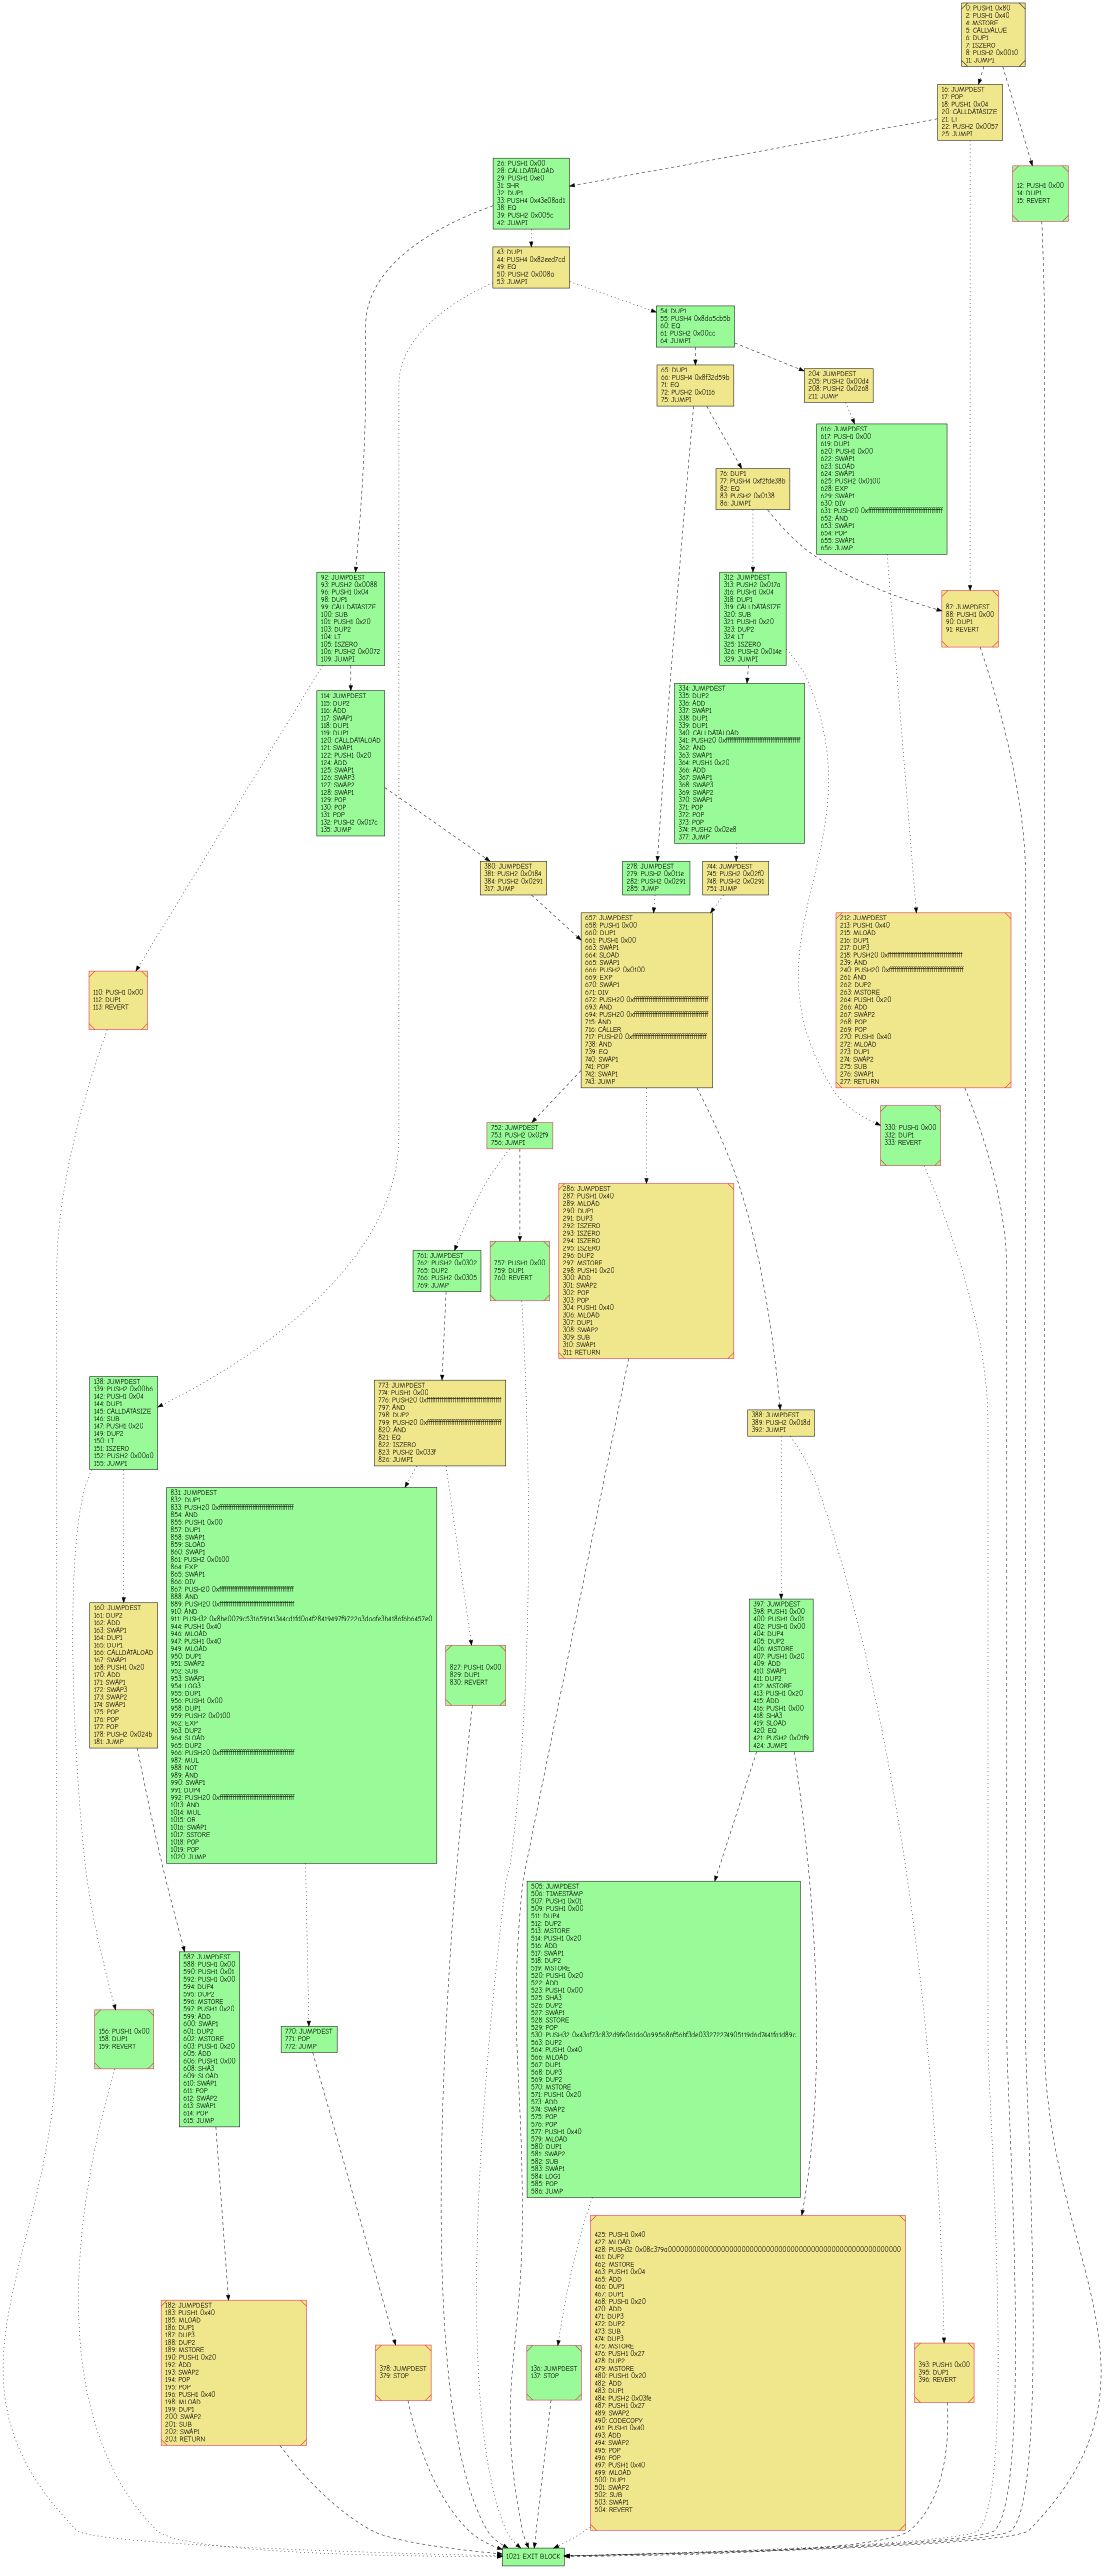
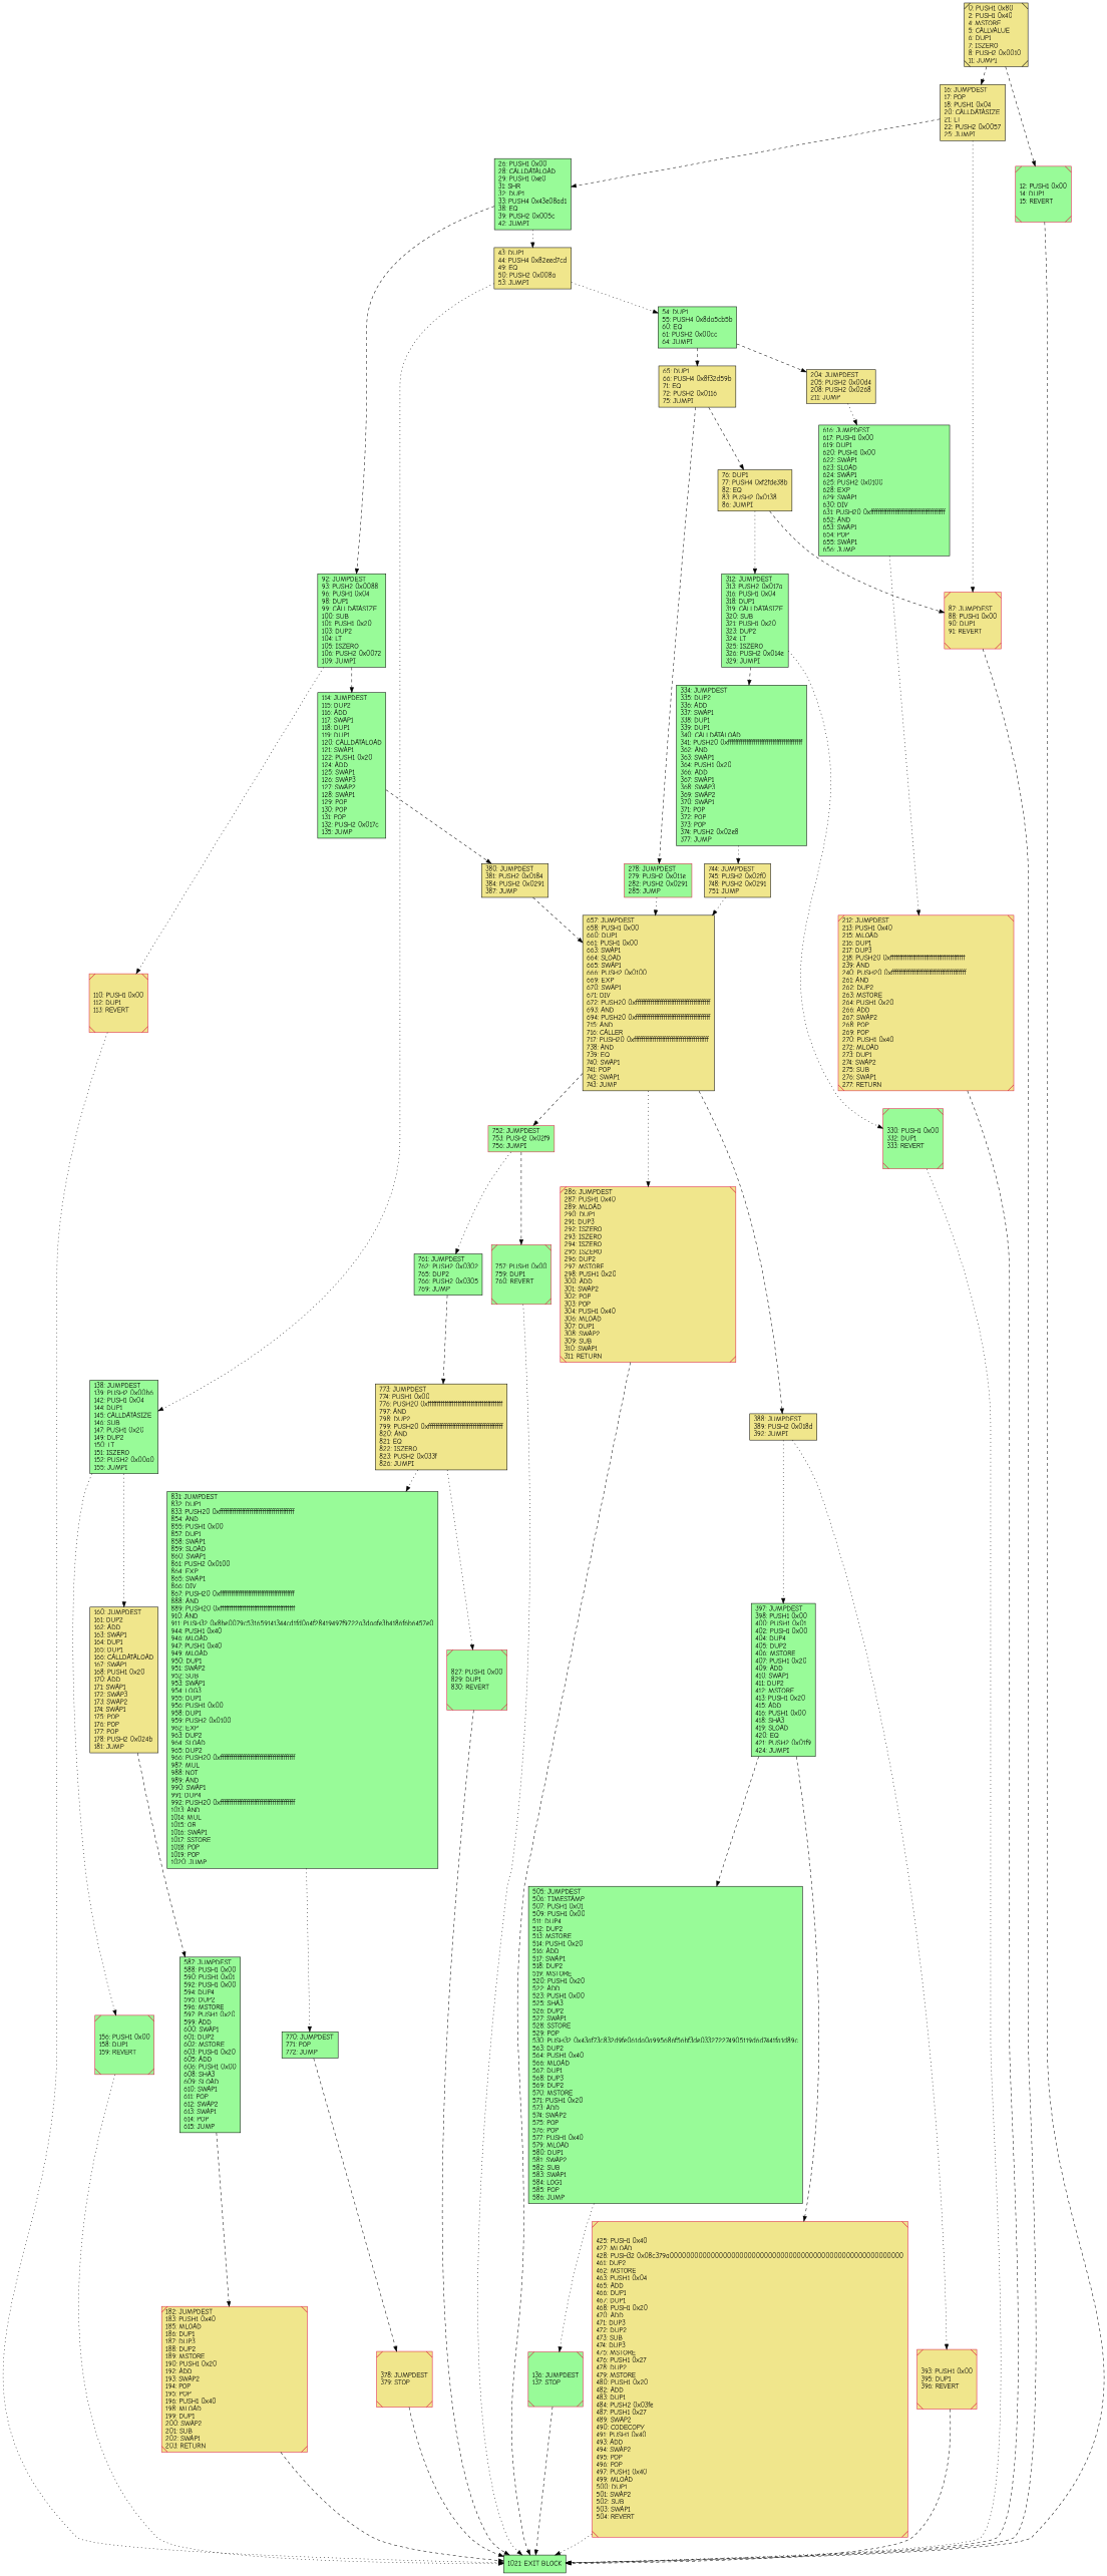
  digraph {
    fontname="Comic Neue"
    rankdir=UD
    node [color=black fillcolor=palegreen fontcolor=black fontname="Comic Neue" shape=box style=filled]
    edge [fontname="Comic Neue" style=dashed]
-   n1 [label="278: JUMPDEST\l279: PUSH2 0x011e\l282: PUSH2 0x0291\l285: JUMP\l"]
+   n1 [color=crimson label="278: JUMPDEST\l279: PUSH2 0x011e\l282: PUSH2 0x0291\l285: JUMP\l"]
    n2 [fillcolor=khaki label="657: JUMPDEST\l658: PUSH1 0x00\l660: DUP1\l661: PUSH1 0x00\l663: SWAP1\l664: SLOAD\l665: SWAP1\l666: PUSH2 0x0100\l669: EXP\l670: SWAP1\l671: DIV\l672: PUSH20 0xffffffffffffffffffffffffffffffffffffffff\l693: AND\l694: PUSH20 0xffffffffffffffffffffffffffffffffffffffff\l715: AND\l716: CALLER\l717: PUSH20 0xffffffffffffffffffffffffffffffffffffffff\l738: AND\l739: EQ\l740: SWAP1\l741: POP\l742: SWAP1\l743: JUMP\l"]
    n3 [color=crimson label="752: JUMPDEST\l753: PUSH2 0x02f9\l756: JUMPI\l"]
    n4 [color=crimson fillcolor=khaki label="286: JUMPDEST\l287: PUSH1 0x40\l289: MLOAD\l290: DUP1\l291: DUP3\l292: ISZERO\l293: ISZERO\l294: ISZERO\l295: ISZERO\l296: DUP2\l297: MSTORE\l298: PUSH1 0x20\l300: ADD\l301: SWAP2\l302: POP\l303: POP\l304: PUSH1 0x40\l306: MLOAD\l307: DUP1\l308: SWAP2\l309: SUB\l310: SWAP1\l311: RETURN\l" shape=Msquare]
    n5 [fillcolor=khaki label="388: JUMPDEST\l389: PUSH2 0x018d\l392: JUMPI\l"]
    n6 [label="397: JUMPDEST\l398: PUSH1 0x00\l400: PUSH1 0x01\l402: PUSH1 0x00\l404: DUP4\l405: DUP2\l406: MSTORE\l407: PUSH1 0x20\l409: ADD\l410: SWAP1\l411: DUP2\l412: MSTORE\l413: PUSH1 0x20\l415: ADD\l416: PUSH1 0x00\l418: SHA3\l419: SLOAD\l420: EQ\l421: PUSH2 0x01f9\l424: JUMPI\l"]
    n7 [color=crimson fillcolor=khaki label="425: PUSH1 0x40\l427: MLOAD\l428: PUSH32 0x08c379a000000000000000000000000000000000000000000000000000000000\l461: DUP2\l462: MSTORE\l463: PUSH1 0x04\l465: ADD\l466: DUP1\l467: DUP1\l468: PUSH1 0x20\l470: ADD\l471: DUP3\l472: DUP2\l473: SUB\l474: DUP3\l475: MSTORE\l476: PUSH1 0x27\l478: DUP2\l479: MSTORE\l480: PUSH1 0x20\l482: ADD\l483: DUP1\l484: PUSH2 0x03fe\l487: PUSH1 0x27\l489: SWAP2\l490: CODECOPY\l491: PUSH1 0x40\l493: ADD\l494: SWAP2\l495: POP\l496: POP\l497: PUSH1 0x40\l499: MLOAD\l500: DUP1\l501: SWAP2\l502: SUB\l503: SWAP1\l504: REVERT\l" shape=Msquare]
    n8 [label="505: JUMPDEST\l506: TIMESTAMP\l507: PUSH1 0x01\l509: PUSH1 0x00\l511: DUP4\l512: DUP2\l513: MSTORE\l514: PUSH1 0x20\l516: ADD\l517: SWAP1\l518: DUP2\l519: MSTORE\l520: PUSH1 0x20\l522: ADD\l523: PUSH1 0x00\l525: SHA3\l526: DUP2\l527: SWAP1\l528: SSTORE\l529: POP\l530: PUSH32 0x43af73c832d9fe061da0a995686f56bf3de033272274905119d6d7441fa1d89c\l563: DUP2\l564: PUSH1 0x40\l566: MLOAD\l567: DUP1\l568: DUP3\l569: DUP2\l570: MSTORE\l571: PUSH1 0x20\l573: ADD\l574: SWAP2\l575: POP\l576: POP\l577: PUSH1 0x40\l579: MLOAD\l580: DUP1\l581: SWAP2\l582: SUB\l583: SWAP1\l584: LOG1\l585: POP\l586: JUMP\l"]
    n9 [label="1021: EXIT BLOCK\l"]
    n10 [color=crimson label="136: JUMPDEST\l137: STOP\l" shape=Msquare]
    n11 [color=crimson fillcolor=khaki label="182: JUMPDEST\l183: PUSH1 0x40\l185: MLOAD\l186: DUP1\l187: DUP3\l188: DUP2\l189: MSTORE\l190: PUSH1 0x20\l192: ADD\l193: SWAP2\l194: POP\l195: POP\l196: PUSH1 0x40\l198: MLOAD\l199: DUP1\l200: SWAP2\l201: SUB\l202: SWAP1\l203: RETURN\l" shape=Msquare]
    n12 [label="587: JUMPDEST\l588: PUSH1 0x00\l590: PUSH1 0x01\l592: PUSH1 0x00\l594: DUP4\l595: DUP2\l596: MSTORE\l597: PUSH1 0x20\l599: ADD\l600: SWAP1\l601: DUP2\l602: MSTORE\l603: PUSH1 0x20\l605: ADD\l606: PUSH1 0x00\l608: SHA3\l609: SLOAD\l610: SWAP1\l611: POP\l612: SWAP2\l613: SWAP1\l614: POP\l615: JUMP\l"]
    n13 [color=crimson fillcolor=khaki label="212: JUMPDEST\l213: PUSH1 0x40\l215: MLOAD\l216: DUP1\l217: DUP3\l218: PUSH20 0xffffffffffffffffffffffffffffffffffffffff\l239: AND\l240: PUSH20 0xffffffffffffffffffffffffffffffffffffffff\l261: AND\l262: DUP2\l263: MSTORE\l264: PUSH1 0x20\l266: ADD\l267: SWAP2\l268: POP\l269: POP\l270: PUSH1 0x40\l272: MLOAD\l273: DUP1\l274: SWAP2\l275: SUB\l276: SWAP1\l277: RETURN\l" shape=Msquare]
    n14 [fillcolor=khaki label="773: JUMPDEST\l774: PUSH1 0x00\l776: PUSH20 0xffffffffffffffffffffffffffffffffffffffff\l797: AND\l798: DUP2\l799: PUSH20 0xffffffffffffffffffffffffffffffffffffffff\l820: AND\l821: EQ\l822: ISZERO\l823: PUSH2 0x033f\l826: JUMPI\l"]
    n15 [label="831: JUMPDEST\l832: DUP1\l833: PUSH20 0xffffffffffffffffffffffffffffffffffffffff\l854: AND\l855: PUSH1 0x00\l857: DUP1\l858: SWAP1\l859: SLOAD\l860: SWAP1\l861: PUSH2 0x0100\l864: EXP\l865: SWAP1\l866: DIV\l867: PUSH20 0xffffffffffffffffffffffffffffffffffffffff\l888: AND\l889: PUSH20 0xffffffffffffffffffffffffffffffffffffffff\l910: AND\l911: PUSH32 0x8be0079c531659141344cd1fd0a4f28419497f9722a3daafe3b4186f6b6457e0\l944: PUSH1 0x40\l946: MLOAD\l947: PUSH1 0x40\l949: MLOAD\l950: DUP1\l951: SWAP2\l952: SUB\l953: SWAP1\l954: LOG3\l955: DUP1\l956: PUSH1 0x00\l958: DUP1\l959: PUSH2 0x0100\l962: EXP\l963: DUP2\l964: SLOAD\l965: DUP2\l966: PUSH20 0xffffffffffffffffffffffffffffffffffffffff\l987: MUL\l988: NOT\l989: AND\l990: SWAP1\l991: DUP4\l992: PUSH20 0xffffffffffffffffffffffffffffffffffffffff\l1013: AND\l1014: MUL\l1015: OR\l1016: SWAP1\l1017: SSTORE\l1018: POP\l1019: POP\l1020: JUMP\l"]
    n16 [color=crimson label="827: PUSH1 0x00\l829: DUP1\l830: REVERT\l" shape=Msquare]
    n17 [label="770: JUMPDEST\l771: POP\l772: JUMP\l"]
    n18 [color=crimson fillcolor=khaki label="378: JUMPDEST\l379: STOP\l" shape=Msquare]
    n19 [color=crimson fillcolor=khaki label="110: PUSH1 0x00\l112: DUP1\l113: REVERT\l" shape=Msquare]
    n20 [label="138: JUMPDEST\l139: PUSH2 0x00b6\l142: PUSH1 0x04\l144: DUP1\l145: CALLDATASIZE\l146: SUB\l147: PUSH1 0x20\l149: DUP2\l150: LT\l151: ISZERO\l152: PUSH2 0x00a0\l155: JUMPI\l"]
    n21 [fillcolor=khaki label="160: JUMPDEST\l161: DUP2\l162: ADD\l163: SWAP1\l164: DUP1\l165: DUP1\l166: CALLDATALOAD\l167: SWAP1\l168: PUSH1 0x20\l170: ADD\l171: SWAP1\l172: SWAP3\l173: SWAP2\l174: SWAP1\l175: POP\l176: POP\l177: POP\l178: PUSH2 0x024b\l181: JUMP\l"]
    n22 [color=crimson label="156: PUSH1 0x00\l158: DUP1\l159: REVERT\l" shape=Msquare]
    n23 [fillcolor=khaki label="76: DUP1\l77: PUSH4 0xf2fde38b\l82: EQ\l83: PUSH2 0x0138\l86: JUMPI\l"]
    n24 [color=crimson fillcolor=khaki label="87: JUMPDEST\l88: PUSH1 0x00\l90: DUP1\l91: REVERT\l" shape=Msquare]
    n25 [label="312: JUMPDEST\l313: PUSH2 0x017a\l316: PUSH1 0x04\l318: DUP1\l319: CALLDATASIZE\l320: SUB\l321: PUSH1 0x20\l323: DUP2\l324: LT\l325: ISZERO\l326: PUSH2 0x014e\l329: JUMPI\l"]
    n26 [label="334: JUMPDEST\l335: DUP2\l336: ADD\l337: SWAP1\l338: DUP1\l339: DUP1\l340: CALLDATALOAD\l341: PUSH20 0xffffffffffffffffffffffffffffffffffffffff\l362: AND\l363: SWAP1\l364: PUSH1 0x20\l366: ADD\l367: SWAP1\l368: SWAP3\l369: SWAP2\l370: SWAP1\l371: POP\l372: POP\l373: POP\l374: PUSH2 0x02e8\l377: JUMP\l"]
    n27 [color=crimson label="330: PUSH1 0x00\l332: DUP1\l333: REVERT\l" shape=Msquare]
    n28 [color=crimson label="757: PUSH1 0x00\l759: DUP1\l760: REVERT\l" shape=Msquare]
    n29 [fillcolor=khaki label="744: JUMPDEST\l745: PUSH2 0x02f0\l748: PUSH2 0x0291\l751: JUMP\l"]
    n30 [label="92: JUMPDEST\l93: PUSH2 0x0088\l96: PUSH1 0x04\l98: DUP1\l99: CALLDATASIZE\l100: SUB\l101: PUSH1 0x20\l103: DUP2\l104: LT\l105: ISZERO\l106: PUSH2 0x0072\l109: JUMPI\l"]
    n31 [label="114: JUMPDEST\l115: DUP2\l116: ADD\l117: SWAP1\l118: DUP1\l119: DUP1\l120: CALLDATALOAD\l121: SWAP1\l122: PUSH1 0x20\l124: ADD\l125: SWAP1\l126: SWAP3\l127: SWAP2\l128: SWAP1\l129: POP\l130: POP\l131: POP\l132: PUSH2 0x017c\l135: JUMP\l"]
-   n32 [fillcolor=khaki label="380: JUMPDEST\l381: PUSH2 0x0184\l384: PUSH2 0x0291\l317: JUMP\l"]
+   n32 [fillcolor=khaki label="380: JUMPDEST\l381: PUSH2 0x0184\l384: PUSH2 0x0291\l387: JUMP\l"]
    n33 [fillcolor=khaki label="0: PUSH1 0x80\l2: PUSH1 0x40\l4: MSTORE\l5: CALLVALUE\l6: DUP1\l7: ISZERO\l8: PUSH2 0x0010\l11: JUMPI\l" shape=Msquare]
    n34 [fillcolor=khaki label="16: JUMPDEST\l17: POP\l18: PUSH1 0x04\l20: CALLDATASIZE\l21: LT\l22: PUSH2 0x0057\l25: JUMPI\l"]
    n35 [color=crimson label="12: PUSH1 0x00\l14: DUP1\l15: REVERT\l" shape=Msquare]
    n36 [label="26: PUSH1 0x00\l28: CALLDATALOAD\l29: PUSH1 0xe0\l31: SHR\l32: DUP1\l33: PUSH4 0x43e08ad1\l38: EQ\l39: PUSH2 0x005c\l42: JUMPI\l"]
    n37 [fillcolor=khaki label="65: DUP1\l66: PUSH4 0x8f32d59b\l71: EQ\l72: PUSH2 0x0116\l75: JUMPI\l"]
    n38 [fillcolor=khaki label="204: JUMPDEST\l205: PUSH2 0x00d4\l208: PUSH2 0x0268\l211: JUMP\l"]
    n39 [label="616: JUMPDEST\l617: PUSH1 0x00\l619: DUP1\l620: PUSH1 0x00\l622: SWAP1\l623: SLOAD\l624: SWAP1\l625: PUSH2 0x0100\l628: EXP\l629: SWAP1\l630: DIV\l631: PUSH20 0xffffffffffffffffffffffffffffffffffffffff\l652: AND\l653: SWAP1\l654: POP\l655: SWAP1\l656: JUMP\l"]
    n40 [label="761: JUMPDEST\l762: PUSH2 0x0302\l765: DUP2\l766: PUSH2 0x0305\l769: JUMP\l"]
    n41 [fillcolor=khaki label="43: DUP1\l44: PUSH4 0x82eed7cd\l49: EQ\l50: PUSH2 0x008a\l53: JUMPI\l"]
    n42 [label="54: DUP1\l55: PUSH4 0x8da5cb5b\l60: EQ\l61: PUSH2 0x00cc\l64: JUMPI\l"]
    n43 [color=crimson fillcolor=khaki label="393: PUSH1 0x00\l395: DUP1\l396: REVERT\l" shape=Msquare]
    n1 -> n2 [style=dotted]
    n2 -> n3
    n2 -> n4 [style=dotted]
    n2 -> n5
    n3 -> n28
    n3 -> n40 [style=dotted]
    n4 -> n9
    n5 -> n6 [style=dotted]
    n5 -> n43 [style=dotted]
    n6 -> n7
    n6 -> n8
    n7 -> n9 [style=dotted]
    n8 -> n10 [style=dotted]
    n10 -> n9
    n11 -> n9
    n12 -> n11
    n13 -> n9
    n14 -> n15 [style=dotted]
    n14 -> n16 [style=dotted]
    n15 -> n17 [style=dotted]
    n16 -> n9
    n17 -> n18
    n18 -> n9
    n19 -> n9 [style=dotted]
    n20 -> n21 [style=dotted]
    n20 -> n22 [style=dotted]
    n21 -> n12
    n22 -> n9 [style=dotted]
    n23 -> n24
    n23 -> n25 [style=dotted]
    n24 -> n9
    n25 -> n26
    n25 -> n27 [style=dotted]
    n26 -> n29 [style=dotted]
    n27 -> n9 [style=dotted]
    n28 -> n9 [style=dotted]
    n29 -> n2 [style=dotted]
    n30 -> n19 [style=dotted]
    n30 -> n31
    n31 -> n32
    n32 -> n2
    n33 -> n34
    n33 -> n35
    n34 -> n24 [style=dotted]
    n34 -> n36
    n35 -> n9
    n36 -> n30
    n36 -> n41 [style=dotted]
    n37 -> n1
    n37 -> n23
    n38 -> n39 [style=dotted]
    n39 -> n13 [style=dotted]
    n40 -> n14
    n41 -> n20 [style=dotted]
    n41 -> n42 [style=dotted]
    n42 -> n37
    n42 -> n38
    n43 -> n9
  }
